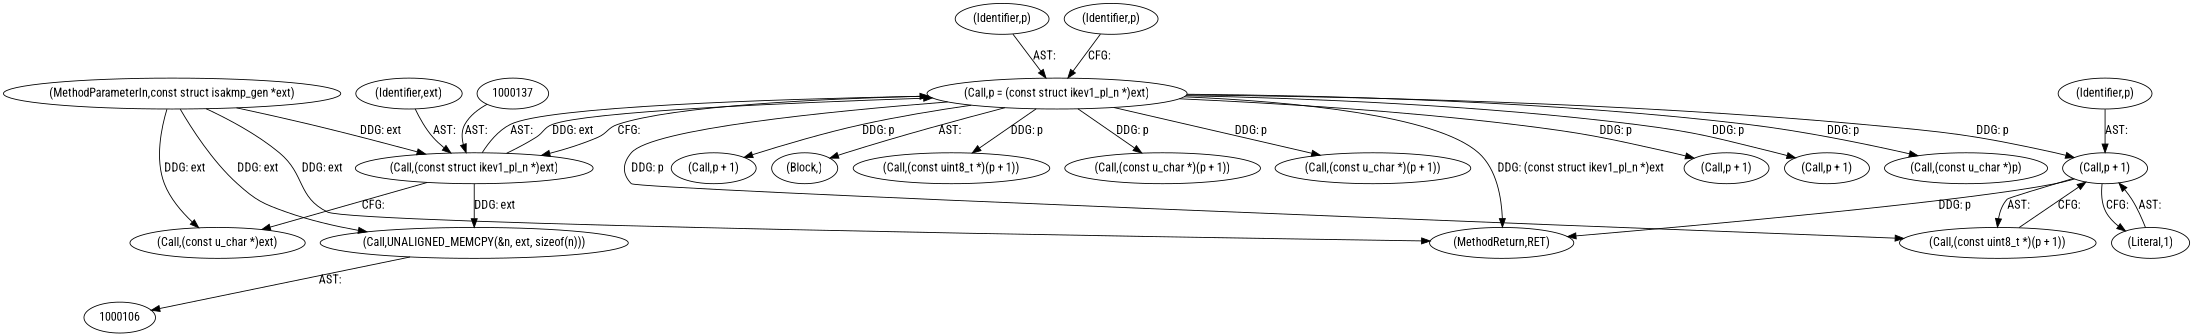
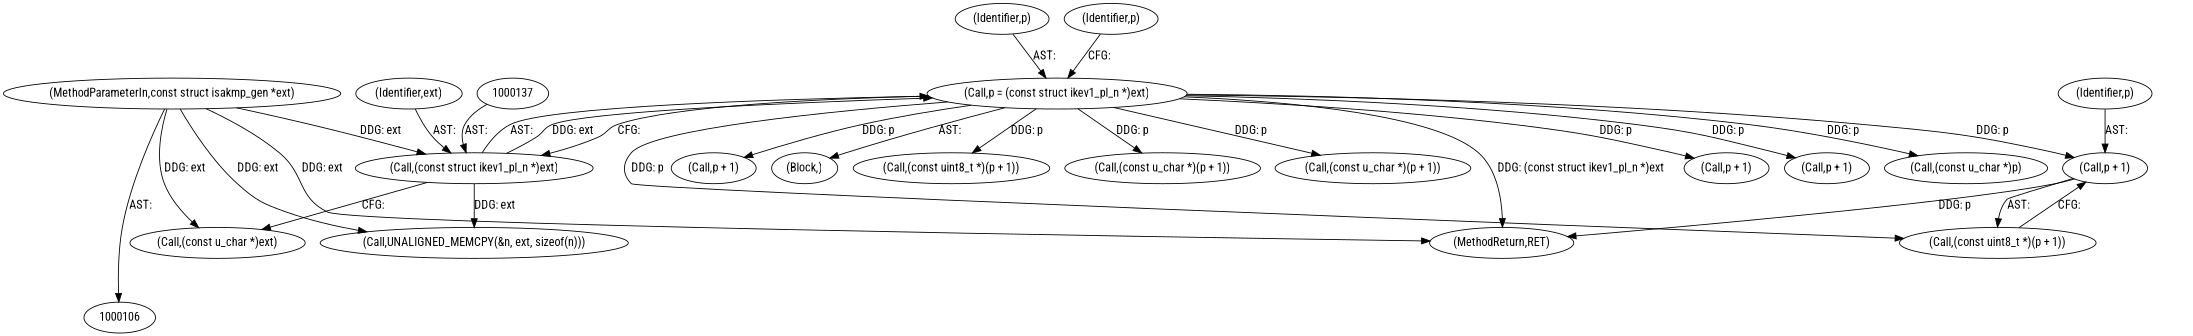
  digraph {
    fontname="Roboto Condensed"
    node [fontname="Roboto Condensed"]
    edge [fontname="Roboto Condensed"]
    n1 [label="(Call,p + 1)"]
    n2 [label="(MethodReturn,RET)"]
    n3 [label="(Call,(const uint8_t *)(p + 1))"]
-   n4 [label="(Literal,1)"]
    n5 [label="(Call,p = (const struct ikev1_pl_n *)ext)"]
    n6 [label="(Call,(const struct ikev1_pl_n *)ext)"]
    n7 [label="(Call,p + 1)"]
    n8 [label="(Call,(const u_char *)p)"]
    n9 [label="(Call,p + 1)"]
    n10 [label="(Block,)"]
    n11 [label="(Call,(const uint8_t *)(p + 1))"]
    n12 [label="(Call,(const u_char *)(p + 1))"]
    n13 [label="(Call,(const u_char *)(p + 1))"]
    n14 [label="(Call,p + 1)"]
    n15 [label="(Call,UNALIGNED_MEMCPY(&n, ext, sizeof(n)))"]
    n16 [label="(Call,(const u_char *)ext)"]
    n17 [label="(Identifier,ext)"]
    n18 [label="(MethodParameterIn,const struct isakmp_gen *ext)"]
    1000106
    n20 [label="(Identifier,p)"]
    n21 [label="(Identifier,p)"]
    n22 [label="(Identifier,p)"]
    1000137
    n1 -> n2 [label="DDG: p"]
    n1 -> n3 [label="AST: "]
-   n1 -> n4 [label="CFG: "]
    n3 -> n1 [label="CFG: "]
-   n4 -> n1 [label="AST: "]
    n5 -> n1 [label="DDG: p"]
    n5 -> n2 [label="DDG: (const struct ikev1_pl_n *)ext"]
    n5 -> n3 [label="DDG: p"]
    n5 -> n6 [label="CFG: "]
    n5 -> n7 [label="DDG: p"]
    n5 -> n8 [label="DDG: p"]
    n5 -> n9 [label="DDG: p"]
    n5 -> n10 [label="AST: "]
    n5 -> n11 [label="DDG: p"]
    n5 -> n12 [label="DDG: p"]
    n5 -> n13 [label="DDG: p"]
    n5 -> n14 [label="DDG: p"]
    n6 -> n5 [label="AST: "]
    n6 -> n5 [label="DDG: ext"]
    n6 -> n15 [label="DDG: ext"]
    n6 -> n16 [label="CFG: "]
    n17 -> n6 [label="AST: "]
    n18 -> n2 [label="DDG: ext"]
    n18 -> n6 [label="DDG: ext"]
    n18 -> n15 [label="DDG: ext"]
    n18 -> n16 [label="DDG: ext"]
-   n15 -> 1000106 [label="AST: "]
+   n18 -> 1000106 [label="AST: "]
    n20 -> n5 [label="AST: "]
    n21 -> n1 [label="AST: "]
    n22 -> n5 [label="CFG: "]
    1000137 -> n6 [label="AST: "]
  }
